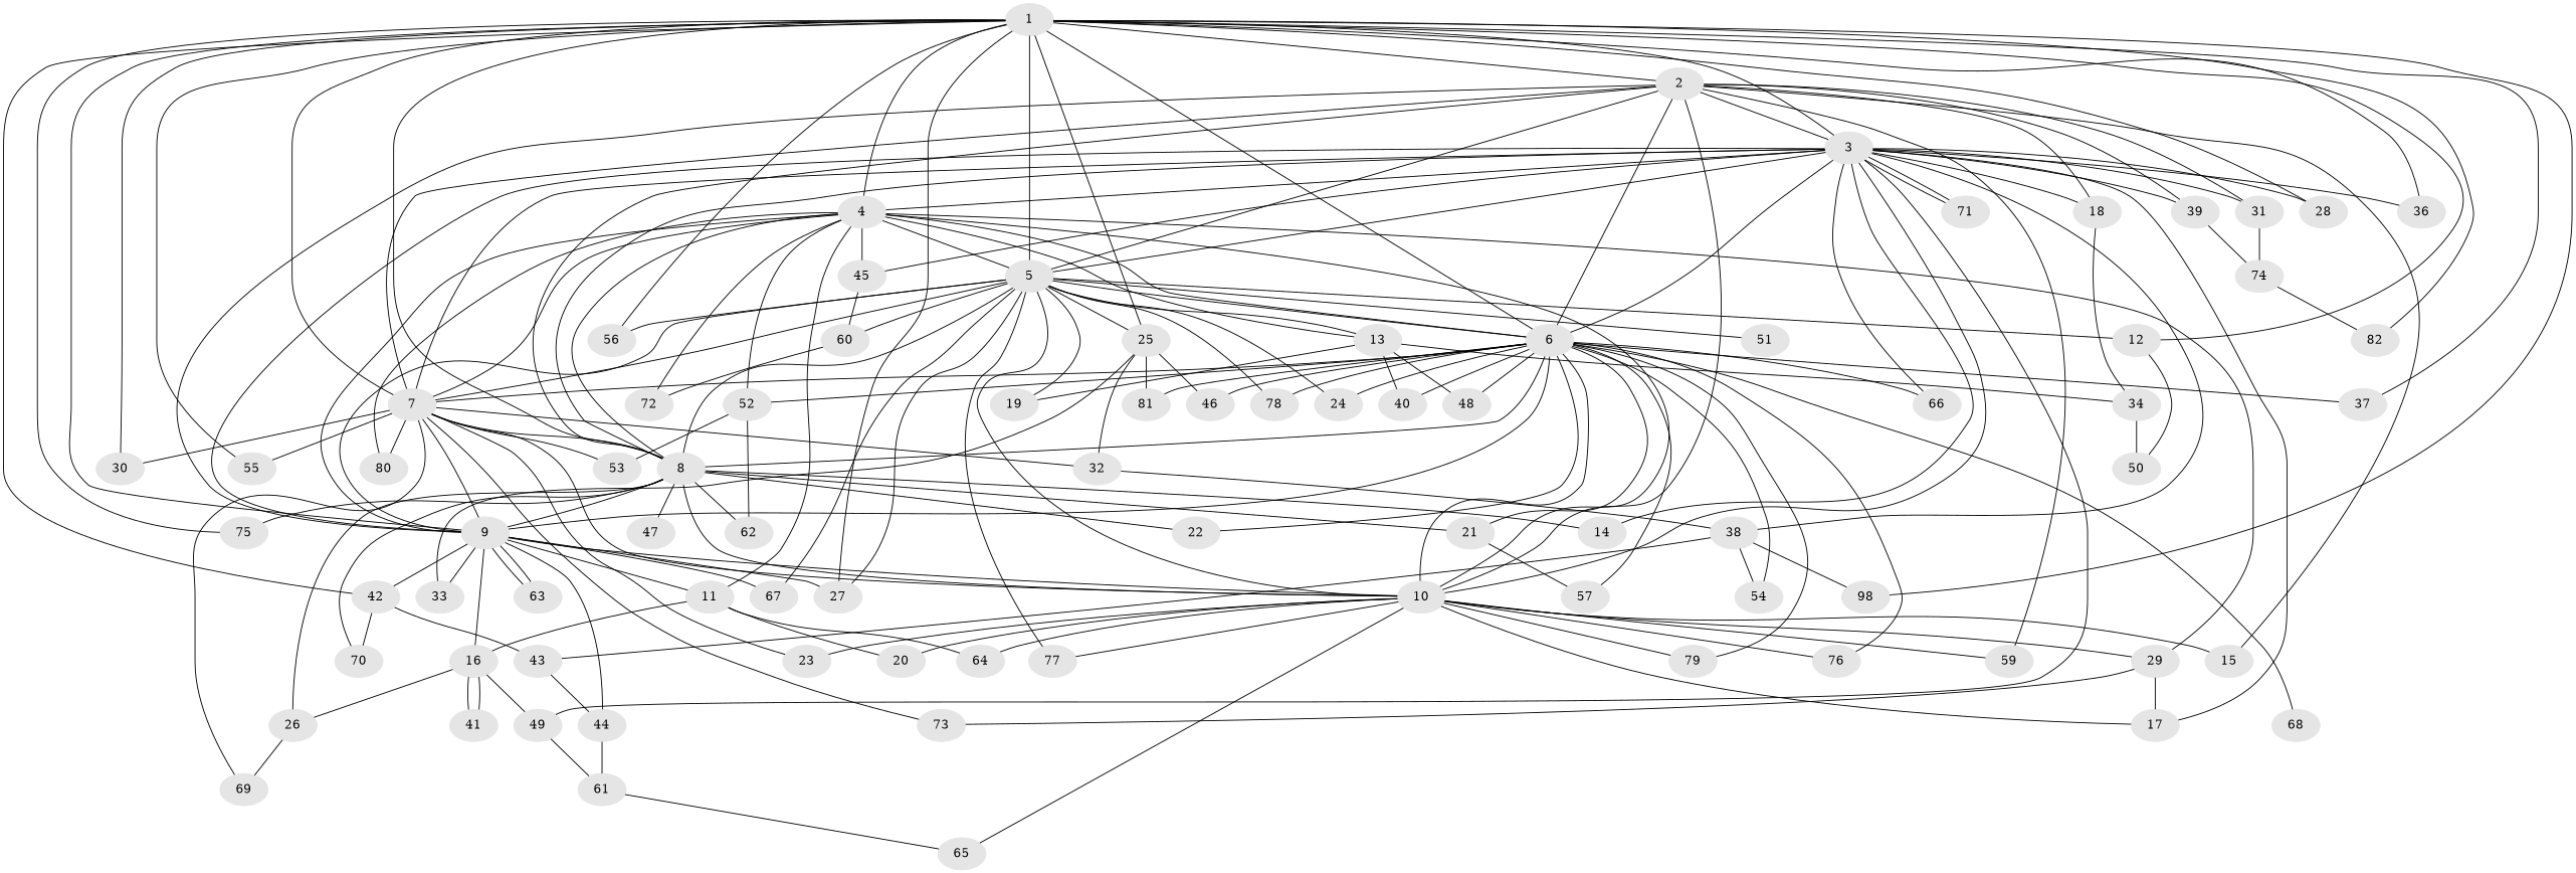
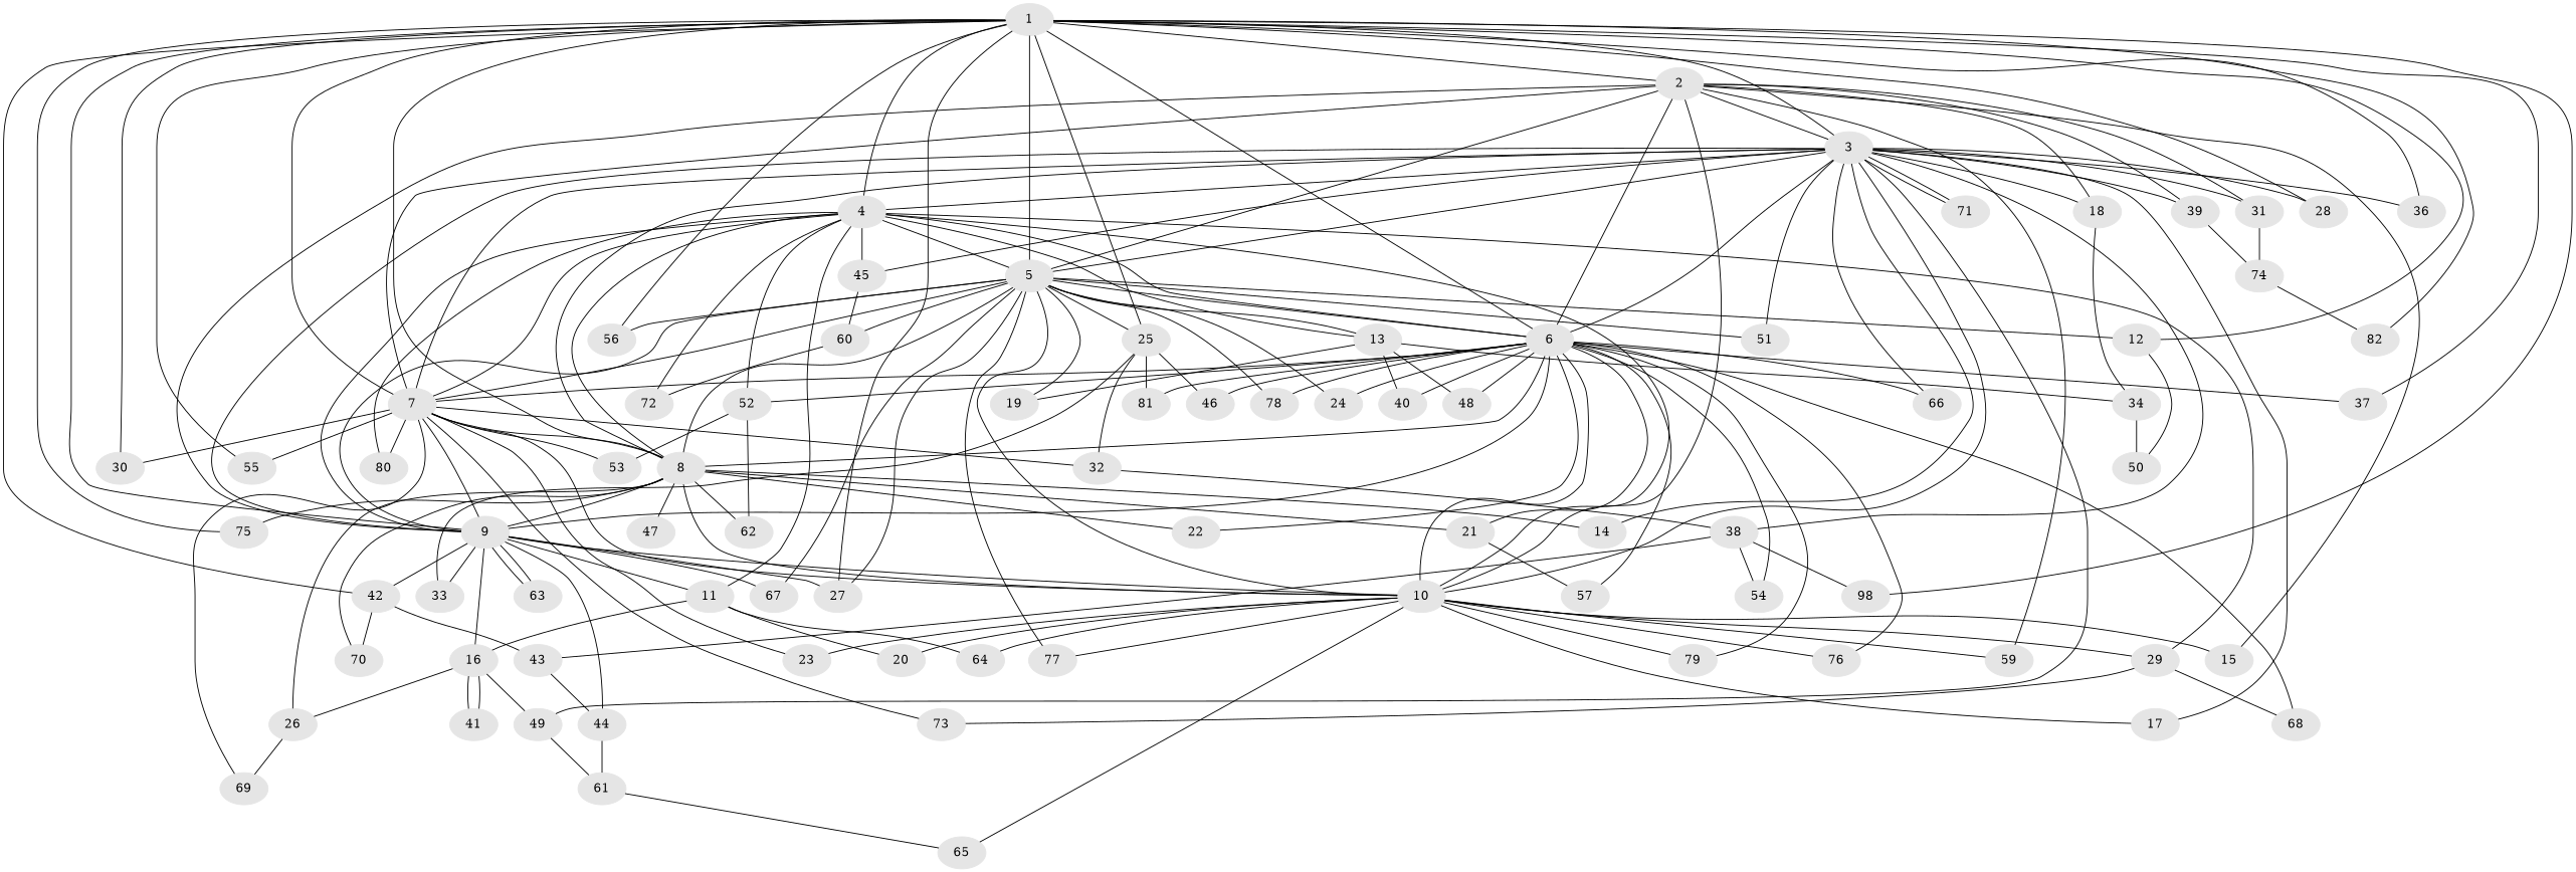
  graph {
    node [color=gray90 style=filled]
    1
    2
    3
    4
    5
    6
    7
    8
    9
    12
    25
    28
    30
    36
    37
    42
    55
    56
    n19 [label=98]
    75
    82
    27
    10
    15
    18
    31
    39
    59
    14
    17
    38
    45
    49
    51
    66
    71
    11
    13
    29
    52
    72
    80
    67
    19
    24
    60
    77
    78
    21
    22
    40
    46
    48
    54
    57
    68
    76
    79
    81
    23
    32
    53
    69
    73
    26
    47
    62
    70
    16
    33
    44
    63
    20
    64
    65
    50
    43
    34
    74
    61
    41
    1 -- 2
    1 -- 3
    1 -- 4
    1 -- 5
    1 -- 6
    1 -- 7
    1 -- 8
    1 -- 9
    1 -- 12
    1 -- 25
    1 -- 28
    1 -- 30
    1 -- 36
    1 -- 37
    1 -- 42
    1 -- 55
    1 -- 56
    1 -- n19
    1 -- 75
    1 -- 82
    1 -- 27
    2 -- 3
    2 -- 5
    2 -- 6
    2 -- 7
-   2 -- 8
    2 -- 9
    2 -- 10
    2 -- 15
    2 -- 18
    2 -- 31
    2 -- 39
    2 -- 59
    3 -- 4
    3 -- 5
    3 -- 6
    3 -- 7
    3 -- 8
    3 -- 9
    3 -- 28
    3 -- 36
    3 -- 10
    3 -- 18
    3 -- 31
    3 -- 39
    3 -- 14
    3 -- 17
    3 -- 38
    3 -- 45
    3 -- 49
+   3 -- 51
    3 -- 66
    3 -- 71
    3 -- 71
    4 -- 5
    4 -- 6
    4 -- 7
    4 -- 8
    4 -- 9
    4 -- 10
    4 -- 45
    4 -- 11
    4 -- 13
    4 -- 29
    4 -- 52
    4 -- 72
    4 -- 80
    5 -- 6
    5 -- 7
    5 -- 8
    5 -- 9
    5 -- 12
    5 -- 25
    5 -- 56
    5 -- 27
    5 -- 10
    5 -- 51
    5 -- 13
    5 -- 67
    5 -- 19
    5 -- 24
    5 -- 60
    5 -- 77
    5 -- 78
    6 -- 7
    6 -- 8
    6 -- 9
    6 -- 37
    6 -- 10
    6 -- 66
    6 -- 52
    6 -- 24
    6 -- 78
    6 -- 21
    6 -- 22
    6 -- 40
    6 -- 46
    6 -- 48
    6 -- 54
    6 -- 57
    6 -- 68
    6 -- 76
    6 -- 79
    6 -- 81
    7 -- 8
    7 -- 9
    7 -- 30
    7 -- 55
    7 -- 10
    7 -- 80
    7 -- 23
    7 -- 32
    7 -- 53
    7 -- 69
    7 -- 73
    8 -- 9
    8 -- 75
    8 -- 10
    8 -- 14
    8 -- 21
    8 -- 22
    8 -- 26
    8 -- 47
    8 -- 62
    8 -- 70
    9 -- 42
    9 -- 27
    9 -- 10
    9 -- 11
    9 -- 67
    9 -- 16
    9 -- 33
    9 -- 44
    9 -- 63
    9 -- 63
    12 -- 50
    25 -- 46
    25 -- 81
    25 -- 32
    25 -- 33
    42 -- 70
    42 -- 43
    10 -- 15
    10 -- 59
    10 -- 17
    10 -- 29
    10 -- 77
    10 -- 76
    10 -- 79
    10 -- 23
    10 -- 20
    10 -- 64
    10 -- 65
    18 -- 34
    31 -- 74
    39 -- 74
    38 -- n19
    38 -- 54
    38 -- 43
    45 -- 60
    49 -- 61
    11 -- 16
    11 -- 20
    11 -- 64
    13 -- 19
    13 -- 40
    13 -- 48
    13 -- 34
-   29 -- 17
+   29 -- 68
    29 -- 73
    52 -- 53
    52 -- 62
    60 -- 72
    21 -- 57
    32 -- 38
    26 -- 69
    16 -- 49
    16 -- 26
    16 -- 41
    16 -- 41
    44 -- 61
    43 -- 44
    34 -- 50
    74 -- 82
    61 -- 65
  }
